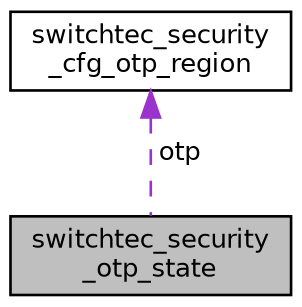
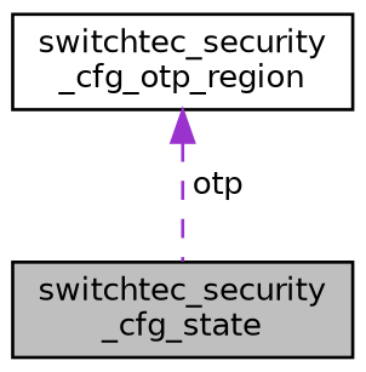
  digraph {
    node [color=black fontname=Helvetica fontsize=10 shape=record style=filled]
-   n1 [fillcolor=grey75 fontcolor=black height=0.2 label="switchtec_security\l_otp_state" width=0.4]
+   n1 [fillcolor=grey75 fontcolor=black height=0.2 label="switchtec_security\l_cfg_state" width=0.4]
    n2 [fillcolor=white height=0.2 label="switchtec_security\l_cfg_otp_region" width=0.4]
    n2 -> n1 [color=darkorchid3 dir=back fontname=Helvetica fontsize=10 label=" otp" labelfontname=Helvetica labelfontsize=10 style=dashed]
  }
